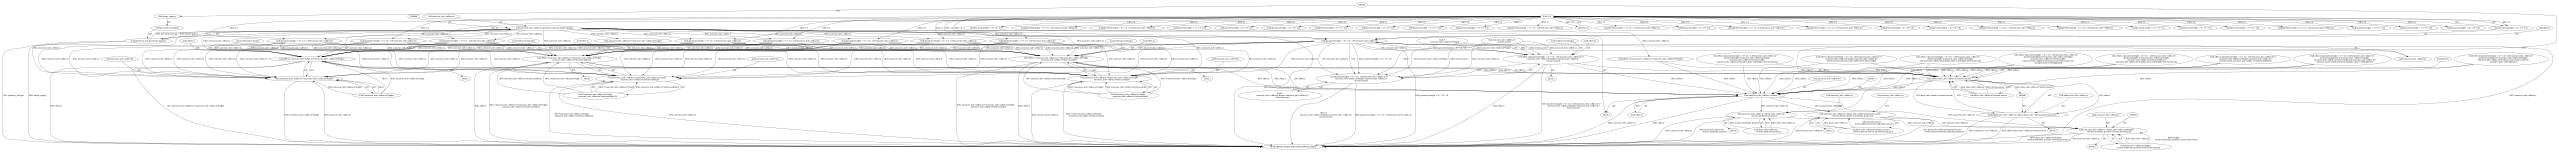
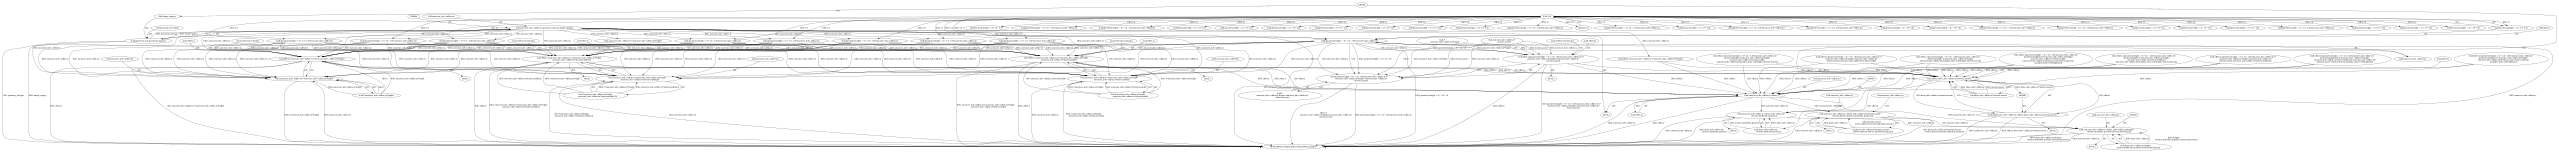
  digraph {
    fontname="Noto Serif"
    node [fontname="Noto Serif"]
    edge [fontname="Noto Serif"]
    n1 [label="(Call,(geometry.height == 0 ? -1.0 : 1.0)*annotate_info->affine.ty)"]
    n2 [label="(Call,offset.y=(geometry.height == 0 ? -1.0 : 1.0)*annotate_info->affine.ty+i*\n          annotate_info->affine.sy*height+annotate_info->affine.sy*\n          metrics.ascent)"]
    n3 [label="(Call,(geometry.height == 0 ? -1.0 : 1.0)*annotate_info->affine.ty+i*\n          annotate_info->affine.sy*height+annotate_info->affine.sy*\n          metrics.ascent)"]
    n4 [label="(Call,offset.y=annotate_info->affine.ty+i*annotate_info->affine.sy*height)"]
    n5 [label="(Call,annotate_info->affine.ty+i*annotate_info->affine.sy*height)"]
    n6 [label="(Call,offset.y=annotate_info->affine.ty+i*annotate_info->affine.sy*height-\n          annotate_info->affine.rx*metrics.width/2.0)"]
    n7 [label="(Call,annotate_info->affine.ty+i*annotate_info->affine.sy*height-\n          annotate_info->affine.rx*metrics.width/2.0)"]
    n8 [label="(Call,offset.y=annotate_info->affine.ty+i*annotate_info->affine.sy*height-\n          annotate_info->affine.rx*metrics.width)"]
    n9 [label="(Call,annotate_info->affine.ty+i*annotate_info->affine.sy*height-\n          annotate_info->affine.rx*metrics.width)"]
    n10 [label="(MethodReturn,MagickExport MagickBooleanType)"]
    n11 [label="(Call,annotate_info->affine.ty)"]
    n12 [label="(Call,offset.y-draw_info->affine.sy*metrics.ascent)"]
    n13 [label="(Call,annotate_info->affine.ty=offset.y)"]
    n14 [label="(Block,)"]
    n15 [label="(Call,i*\n          annotate_info->affine.sy*height+annotate_info->affine.sy*\n          metrics.ascent)"]
    n16 [label="(Block,)"]
    n17 [label="(Call,i*annotate_info->affine.sy*height)"]
    n18 [label="(Block,)"]
    n19 [label="(Call,i*annotate_info->affine.sy*height-\n          annotate_info->affine.rx*metrics.width/2.0)"]
    n20 [label="(Block,)"]
    n21 [label="(Call,i*annotate_info->affine.sy*height-\n          annotate_info->affine.rx*metrics.width)"]
    n22 [label="(Call,-1.0)"]
    n23 [label="(Call,(geometry.height == 0 ? -1.0 : 1.0)*annotate_info->affine.ty)"]
    n24 [label="(Call,geometry.height == 0 ? 1.0 : -1.0)"]
    n25 [label="(Call,geometry.height == 0 ? -1.0 : 1.0)"]
    n26 [label="(Call,(geometry.height == 0 ? -1.0 : 1.0)*annotate_info->affine.ty)"]
    n27 [label="(Call,(geometry.width == 0 ? 1.0 : -1.0)*annotate_info->affine.tx)"]
    n28 [label="(Call,(geometry.width == 0 ? -1.0 : 1.0)*annotate_info->affine.tx)"]
    n29 [label="(Call,geometry.width == 0 ? -1.0 : 1.0)"]
    n30 [label="(Call,geometry.width == 0 ? -1.0 : 1.0)"]
    n31 [label="(Call,geometry.height == 0 ? -1.0 : 1.0)"]
    n32 [label="(Call,(geometry.height == 0 ? -1.0 : 1.0)*annotate_info->affine.ty)"]
    n33 [label="(Call,(geometry.height == 0 ? 1.0 : -1.0)*annotate_info->affine.ty)"]
    n34 [label="(Call,geometry.width == 0 ? 1.0 : -1.0)"]
    n35 [label="(Call,geometry.width == 0 ? -1.0 : 1.0)"]
    n36 [label="(Call,(geometry.height == 0 ? 1.0 : -1.0)*annotate_info->affine.ty)"]
    n37 [label="(Call,geometry.width == 0 ? 1.0 : -1.0)"]
    n38 [label="(Call,geometry.height == 0 ? -1.0 : 1.0)"]
    n39 [label="(Call,(geometry.width == 0 ? -1.0 : 1.0)*annotate_info->affine.tx)"]
    n40 [label="(Literal,1.0)"]
    n41 [label="(Call,(geometry.width == 0 ? 1.0 : -1.0)*annotate_info->affine.tx)"]
    n42 [label="(Call,(geometry.height == 0 ? 1.0 : -1.0)*annotate_info->affine.ty)"]
    n43 [label="(Call,geometry.width == 0 ? -1.0 : 1.0)"]
    n44 [label="(Call,(geometry.width == 0 ? -1.0 : 1.0)*annotate_info->affine.tx)"]
    n45 [label="(Call,(geometry.height == 0 ? -1.0 : 1.0)*annotate_info->affine.ty)"]
    n46 [label="(Call,(geometry.width == 0 ? -1.0 : 1.0)*annotate_info->affine.tx)"]
    n47 [label="(Call,geometry.height == 0 ? -1.0 : 1.0)"]
    n48 [label="(Call,geometry.width == 0 ? -1.0 : 1.0)"]
    n49 [label="(Call,(geometry.width == 0 ? 1.0 : -1.0)*annotate_info->affine.tx)"]
    n50 [label="(Call,(geometry.width == 0 ? -1.0 : 1.0)*annotate_info->affine.tx)"]
    n51 [label="(Call,geometry.height == 0 ? -1.0 : 1.0)"]
    n52 [label="(Call,geometry.width == 0 ? 1.0 : -1.0)"]
    n53 [label="(Call,geometry.height == 0 ? 1.0 : -1.0)"]
    n54 [label="(Call,(geometry.width == 0 ? -1.0 : 1.0)*annotate_info->affine.tx)"]
    n55 [label="(Call,(geometry.height == 0 ? -1.0 : 1.0)*annotate_info->affine.ty)"]
    n56 [label="(Call,geometry.height == 0 ? 1.0 : -1.0)"]
    n57 [label="(Call,geometry.width == 0 ? -1.0 : 1.0)"]
    n58 [label="(Call,geometry.height == 0 ? -1.0 : 1.0)"]
    n59 [label="(Call,annotate_info->affine.ty=geometry_info.psi-image->page.y)"]
    n60 [label="(Call,geometry_info.psi-image->page.y)"]
    n61 [label="(Block,)"]
    n62 [label="(Call,offset.y=annotate_info->affine.ty+i*annotate_info->affine.sy*height)"]
    n63 [label="(Call,annotate_info->affine.ty+i*annotate_info->affine.sy*height)"]
    n64 [label="(Call,image->page.y)"]
    n65 [label="(Call,undercolor_info->affine.ty=offset.y-draw_info->affine.sy*metrics.ascent)"]
    n66 [label="(Call,draw_info->affine.sy*metrics.ascent)"]
    1001840
    n68 [label="(Call,annotate_info->affine.ty-=(draw_info->affine.sy*(metrics.ascent+\n          metrics.descent-metrics.underline_position)))"]
    n69 [label="(Call,annotate_info->affine.ty-=(draw_info->affine.sy*(height+\n          metrics.underline_position+metrics.descent)/2.0))"]
    n70 [label="(Call,annotate_info->affine.ty-=(draw_info->affine.sy*\n            metrics.underline_position))"]
    n71 [label="(Call,offset.y)"]
    n72 [label="(Block,)"]
    n73 [label="(Block,)"]
    n74 [label="(Call,draw_info->affine.sy*(metrics.ascent+\n          metrics.descent-metrics.underline_position))"]
    n75 [label="(Block,)"]
    n76 [label="(Call,draw_info->affine.sy*(height+\n          metrics.underline_position+metrics.descent)/2.0)"]
    n77 [label="(Call,draw_info->affine.sy*\n            metrics.underline_position)"]
    n78 [label="(Block,)"]
    n79 [label="(Call,offset.y=(geometry.height == 0 ? -1.0 : 1.0)*annotate_info->affine.ty+\n          geometry.height/2.0+i*annotate_info->affine.sy*height-\n          annotate_info->affine.rx*metrics.width+\n          annotate_info->affine.sy*(metrics.ascent+metrics.descent-\n          (number_lines-1.0)*height)/2.0)"]
    n80 [label="(Call,annotate_info->affine.sy*\n          metrics.ascent)"]
    n81 [label="(Call,annotate_info->affine.ty)"]
    n82 [label="(Call,annotate_info->affine.ty)"]
    n83 [label="(Call,annotate_info->affine.ty)"]
    n84 [label="(Call,annotate_info->affine.ty)"]
    n85 [label="(Call,i*\n          annotate_info->affine.sy*height)"]
    n86 [label="(ControlStructure,break;)"]
    n87 [label="(Call,offset.y)"]
    n88 [label="(Call,annotate_info->affine.ty)"]
    n89 [label="(ControlStructure,break;)"]
-   n90 [label="(Call,undercolor_info->affine.ty)"]
    n91 [label="(Call,geometry_break.psi)"]
    n92 [label="(Call,offset.y=(geometry.height == 0 ? -1.0 : 1.0)*annotate_info->affine.ty+\n          geometry.height/2.0+i*annotate_info->affine.sy*height-\n          annotate_info->affine.rx*metrics.width/2.0+annotate_info->affine.sy*\n          (metrics.ascent+metrics.descent-(number_lines-1.0)*height)/2.0)"]
    n93 [label="(ControlStructure,break;)"]
    n94 [label="(Call,offset.y)"]
    n95 [label="(Call,annotate_info->affine.ty)"]
    n96 [label="(Call,offset.y=(geometry.height == 0 ? -1.0 : 1.0)*annotate_info->affine.ty+\n          geometry.height/2.0+i*annotate_info->affine.sy*height+\n          annotate_info->affine.sy*(metrics.ascent+metrics.descent-\n          (number_lines-1.0)*height)/2.0)"]
    n97 [label="(Call,offset.y=(geometry.height == 0 ? 1.0 : -1.0)*annotate_info->affine.ty+\n          geometry.height+i*annotate_info->affine.sy*height-\n          annotate_info->affine.rx*metrics.width-\n          annotate_info->affine.sy*(number_lines-1.0)*height+metrics.descent)"]
    n98 [label="(Call,offset.y=(geometry.height == 0 ? -1.0 : 1.0)*annotate_info->affine.ty+i*\n          annotate_info->affine.sy*height+annotate_info->affine.sy*\n          metrics.ascent-annotate_info->affine.rx*metrics.width)"]
    n99 [label="(ControlStructure,break;)"]
    n100 [label="(Call,offset.y)"]
    n101 [label="(Call,offset.y=(geometry.height == 0 ? 1.0 : -1.0)*annotate_info->affine.ty+\n          geometry.height+i*annotate_info->affine.sy*height-\n          annotate_info->affine.sy*(number_lines-1.0)*height+metrics.descent)"]
    n102 [label="(Call,offset.y)"]
    n103 [label="(Call,annotate_info->affine.ty)"]
    n104 [label="(Call,offset.y)"]
    n105 [label="(Call,offset.y=(geometry.height == 0 ? 1.0 : -1.0)*annotate_info->affine.ty+\n          geometry.height+i*annotate_info->affine.sy*height-\n          annotate_info->affine.rx*metrics.width/2.0-\n          annotate_info->affine.sy*(number_lines-1.0)*height+metrics.descent)"]
    n106 [label="(Identifier,i)"]
    n107 [label="(Call,offset.y=(geometry.height == 0 ? -1.0 : 1.0)*annotate_info->affine.ty+i*\n          annotate_info->affine.sy*height+annotate_info->affine.sy*\n          metrics.ascent-annotate_info->affine.rx*metrics.width/2.0)"]
    n108 [label="(Call,annotate_info->affine.ty)"]
    1000464
    1001890
    1002028
    1001969
    n1 -> n2 [label="DDG: geometry.height == 0 ? -1.0 : 1.0"]
    n1 -> n2 [label="DDG: annotate_info->affine.ty"]
    n1 -> n3 [label="AST: "]
    n1 -> n3 [label="DDG: geometry.height == 0 ? -1.0 : 1.0"]
    n1 -> n3 [label="DDG: annotate_info->affine.ty"]
    n1 -> n4 [label="DDG: annotate_info->affine.ty"]
    n1 -> n5 [label="DDG: annotate_info->affine.ty"]
    n1 -> n6 [label="DDG: annotate_info->affine.ty"]
    n1 -> n7 [label="DDG: annotate_info->affine.ty"]
    n1 -> n8 [label="DDG: annotate_info->affine.ty"]
    n1 -> n9 [label="DDG: annotate_info->affine.ty"]
    n1 -> n10 [label="DDG: annotate_info->affine.ty"]
    n1 -> n10 [label="DDG: geometry.height == 0 ? -1.0 : 1.0"]
    n1 -> n11 [label="CFG: "]
    n2 -> n3 [label="CFG: "]
    n2 -> n10 [label="DDG: offset.y"]
    n2 -> n10 [label="DDG: (geometry.height == 0 ? -1.0 : 1.0)*annotate_info->affine.ty+i*\n          annotate_info->affine.sy*height+annotate_info->affine.sy*\n          metrics.ascent"]
    n2 -> n12 [label="DDG: offset.y"]
    n2 -> n13 [label="DDG: offset.y"]
    n2 -> n14 [label="AST: "]
    n3 -> n2 [label="AST: "]
    n3 -> n10 [label="DDG: (geometry.height == 0 ? -1.0 : 1.0)*annotate_info->affine.ty"]
    n3 -> n10 [label="DDG: i*\n          annotate_info->affine.sy*height+annotate_info->affine.sy*\n          metrics.ascent"]
    n3 -> n15 [label="CFG: "]
    n4 -> n5 [label="CFG: "]
    n4 -> n10 [label="DDG: offset.y"]
    n4 -> n10 [label="DDG: annotate_info->affine.ty+i*annotate_info->affine.sy*height"]
    n4 -> n12 [label="DDG: offset.y"]
    n4 -> n13 [label="DDG: offset.y"]
    n4 -> n16 [label="AST: "]
    n5 -> n4 [label="AST: "]
    n5 -> n10 [label="DDG: i*annotate_info->affine.sy*height"]
    n5 -> n10 [label="DDG: annotate_info->affine.ty"]
    n5 -> n17 [label="CFG: "]
    n6 -> n7 [label="CFG: "]
    n6 -> n10 [label="DDG: offset.y"]
    n6 -> n10 [label="DDG: annotate_info->affine.ty+i*annotate_info->affine.sy*height-\n          annotate_info->affine.rx*metrics.width/2.0"]
    n6 -> n12 [label="DDG: offset.y"]
    n6 -> n13 [label="DDG: offset.y"]
    n6 -> n18 [label="AST: "]
    n7 -> n6 [label="AST: "]
    n7 -> n10 [label="DDG: annotate_info->affine.ty"]
    n7 -> n10 [label="DDG: i*annotate_info->affine.sy*height-\n          annotate_info->affine.rx*metrics.width/2.0"]
    n7 -> n19 [label="CFG: "]
    n8 -> n9 [label="CFG: "]
    n8 -> n10 [label="DDG: annotate_info->affine.ty+i*annotate_info->affine.sy*height-\n          annotate_info->affine.rx*metrics.width"]
    n8 -> n10 [label="DDG: offset.y"]
    n8 -> n12 [label="DDG: offset.y"]
    n8 -> n13 [label="DDG: offset.y"]
    n8 -> n20 [label="AST: "]
    n9 -> n8 [label="AST: "]
    n9 -> n10 [label="DDG: i*annotate_info->affine.sy*height-\n          annotate_info->affine.rx*metrics.width"]
    n9 -> n10 [label="DDG: annotate_info->affine.ty"]
    n9 -> n21 [label="CFG: "]
    n11 -> n1 [label="AST: "]
-   n12 -> n13 [label="DDG: offset.y"]
+   n12 -> n77 [label="DDG: offset.y"]
    n12 -> n65 [label="AST: "]
    n12 -> n65 [label="DDG: offset.y"]
    n12 -> n65 [label="DDG: draw_info->affine.sy*metrics.ascent"]
    n12 -> n66 [label="CFG: "]
    n12 -> 1001840 [label="DDG: draw_info->affine.sy*metrics.ascent"]
    n13 -> n10 [label="DDG: annotate_info->affine.ty"]
    n13 -> n10 [label="DDG: offset.y"]
    n13 -> n61 [label="AST: "]
    n13 -> n68 [label="DDG: annotate_info->affine.ty"]
    n13 -> n69 [label="DDG: annotate_info->affine.ty"]
    n13 -> n70 [label="DDG: annotate_info->affine.ty"]
    n13 -> n71 [label="CFG: "]
    n15 -> n3 [label="AST: "]
    n17 -> n4 [label="DDG: i"]
    n17 -> n4 [label="DDG: annotate_info->affine.sy*height"]
    n17 -> n5 [label="AST: "]
    n17 -> n5 [label="DDG: i"]
    n17 -> n5 [label="DDG: annotate_info->affine.sy*height"]
    n19 -> n6 [label="DDG: i*annotate_info->affine.sy*height"]
    n19 -> n6 [label="DDG: annotate_info->affine.rx*metrics.width/2.0"]
    n19 -> n7 [label="AST: "]
    n19 -> n7 [label="DDG: i*annotate_info->affine.sy*height"]
    n19 -> n7 [label="DDG: annotate_info->affine.rx*metrics.width/2.0"]
    n21 -> n8 [label="DDG: i*annotate_info->affine.sy*height"]
    n21 -> n8 [label="DDG: annotate_info->affine.rx*metrics.width"]
    n21 -> n9 [label="AST: "]
    n21 -> n9 [label="DDG: i*annotate_info->affine.sy*height"]
    n21 -> n9 [label="DDG: annotate_info->affine.rx*metrics.width"]
    n22 -> n1 [label="DDG: 1.0"]
    n22 -> n23 [label="DDG: 1.0"]
    n22 -> n24 [label="DDG: 1.0"]
    n22 -> n25 [label="AST: "]
    n22 -> n25 [label="DDG: 1.0"]
    n22 -> n26 [label="DDG: 1.0"]
    n22 -> n27 [label="DDG: 1.0"]
    n22 -> n28 [label="DDG: 1.0"]
    n22 -> n29 [label="DDG: 1.0"]
    n22 -> n30 [label="DDG: 1.0"]
    n22 -> n31 [label="DDG: 1.0"]
    n22 -> n32 [label="DDG: 1.0"]
    n22 -> n33 [label="DDG: 1.0"]
    n22 -> n34 [label="DDG: 1.0"]
    n22 -> n35 [label="DDG: 1.0"]
    n22 -> n36 [label="DDG: 1.0"]
    n22 -> n37 [label="DDG: 1.0"]
    n22 -> n38 [label="DDG: 1.0"]
    n22 -> n39 [label="DDG: 1.0"]
    n22 -> n40 [label="DDG: 1.0"]
    n22 -> n41 [label="DDG: 1.0"]
    n22 -> n42 [label="DDG: 1.0"]
    n22 -> n43 [label="DDG: 1.0"]
    n22 -> n44 [label="DDG: 1.0"]
    n22 -> n45 [label="DDG: 1.0"]
    n22 -> n46 [label="DDG: 1.0"]
    n22 -> n47 [label="DDG: 1.0"]
    n22 -> n48 [label="DDG: 1.0"]
    n22 -> n49 [label="DDG: 1.0"]
    n22 -> n50 [label="DDG: 1.0"]
    n22 -> n51 [label="DDG: 1.0"]
    n22 -> n52 [label="DDG: 1.0"]
    n22 -> n53 [label="DDG: 1.0"]
    n22 -> n54 [label="DDG: 1.0"]
    n22 -> n55 [label="DDG: 1.0"]
    n22 -> n56 [label="DDG: 1.0"]
    n22 -> n57 [label="DDG: 1.0"]
    n22 -> n58 [label="DDG: 1.0"]
    n23 -> n4 [label="DDG: annotate_info->affine.ty"]
    n23 -> n5 [label="DDG: annotate_info->affine.ty"]
    n23 -> n6 [label="DDG: annotate_info->affine.ty"]
    n23 -> n7 [label="DDG: annotate_info->affine.ty"]
    n23 -> n8 [label="DDG: annotate_info->affine.ty"]
    n23 -> n9 [label="DDG: annotate_info->affine.ty"]
    n25 -> n1 [label="AST: "]
    n25 -> n22 [label="CFG: "]
    n26 -> n4 [label="DDG: annotate_info->affine.ty"]
    n26 -> n5 [label="DDG: annotate_info->affine.ty"]
    n26 -> n6 [label="DDG: annotate_info->affine.ty"]
    n26 -> n7 [label="DDG: annotate_info->affine.ty"]
    n26 -> n8 [label="DDG: annotate_info->affine.ty"]
    n26 -> n9 [label="DDG: annotate_info->affine.ty"]
    n32 -> n4 [label="DDG: annotate_info->affine.ty"]
    n32 -> n5 [label="DDG: annotate_info->affine.ty"]
    n32 -> n6 [label="DDG: annotate_info->affine.ty"]
    n32 -> n7 [label="DDG: annotate_info->affine.ty"]
    n32 -> n8 [label="DDG: annotate_info->affine.ty"]
    n32 -> n9 [label="DDG: annotate_info->affine.ty"]
    n33 -> n4 [label="DDG: annotate_info->affine.ty"]
    n33 -> n5 [label="DDG: annotate_info->affine.ty"]
    n33 -> n6 [label="DDG: annotate_info->affine.ty"]
    n33 -> n7 [label="DDG: annotate_info->affine.ty"]
    n33 -> n8 [label="DDG: annotate_info->affine.ty"]
    n33 -> n9 [label="DDG: annotate_info->affine.ty"]
    n36 -> n4 [label="DDG: annotate_info->affine.ty"]
    n36 -> n5 [label="DDG: annotate_info->affine.ty"]
    n36 -> n6 [label="DDG: annotate_info->affine.ty"]
    n36 -> n7 [label="DDG: annotate_info->affine.ty"]
    n36 -> n8 [label="DDG: annotate_info->affine.ty"]
    n36 -> n9 [label="DDG: annotate_info->affine.ty"]
    n40 -> n22 [label="CFG: "]
    n42 -> n4 [label="DDG: annotate_info->affine.ty"]
    n42 -> n5 [label="DDG: annotate_info->affine.ty"]
    n42 -> n6 [label="DDG: annotate_info->affine.ty"]
    n42 -> n7 [label="DDG: annotate_info->affine.ty"]
    n42 -> n8 [label="DDG: annotate_info->affine.ty"]
    n42 -> n9 [label="DDG: annotate_info->affine.ty"]
    n45 -> n4 [label="DDG: annotate_info->affine.ty"]
    n45 -> n5 [label="DDG: annotate_info->affine.ty"]
    n45 -> n6 [label="DDG: annotate_info->affine.ty"]
    n45 -> n7 [label="DDG: annotate_info->affine.ty"]
    n45 -> n8 [label="DDG: annotate_info->affine.ty"]
    n45 -> n9 [label="DDG: annotate_info->affine.ty"]
    n55 -> n4 [label="DDG: annotate_info->affine.ty"]
    n55 -> n5 [label="DDG: annotate_info->affine.ty"]
    n55 -> n6 [label="DDG: annotate_info->affine.ty"]
    n55 -> n7 [label="DDG: annotate_info->affine.ty"]
    n55 -> n8 [label="DDG: annotate_info->affine.ty"]
    n55 -> n9 [label="DDG: annotate_info->affine.ty"]
    n59 -> n1 [label="DDG: annotate_info->affine.ty"]
    n59 -> n4 [label="DDG: annotate_info->affine.ty"]
    n59 -> n5 [label="DDG: annotate_info->affine.ty"]
    n59 -> n6 [label="DDG: annotate_info->affine.ty"]
    n59 -> n7 [label="DDG: annotate_info->affine.ty"]
    n59 -> n8 [label="DDG: annotate_info->affine.ty"]
    n59 -> n9 [label="DDG: annotate_info->affine.ty"]
    n59 -> n10 [label="DDG: geometry_info.psi-image->page.y"]
    n59 -> n23 [label="DDG: annotate_info->affine.ty"]
    n59 -> n26 [label="DDG: annotate_info->affine.ty"]
    n59 -> n32 [label="DDG: annotate_info->affine.ty"]
    n59 -> n33 [label="DDG: annotate_info->affine.ty"]
    n59 -> n36 [label="DDG: annotate_info->affine.ty"]
    n59 -> n42 [label="DDG: annotate_info->affine.ty"]
    n59 -> n45 [label="DDG: annotate_info->affine.ty"]
    n59 -> n55 [label="DDG: annotate_info->affine.ty"]
    n59 -> n60 [label="CFG: "]
    n59 -> n61 [label="AST: "]
    n59 -> n62 [label="DDG: annotate_info->affine.ty"]
    n59 -> n63 [label="DDG: annotate_info->affine.ty"]
    n60 -> n10 [label="DDG: geometry_info.psi"]
    n60 -> n10 [label="DDG: image->page.y"]
    n60 -> n59 [label="AST: "]
    n60 -> n59 [label="DDG: geometry_info.psi"]
    n60 -> n59 [label="DDG: image->page.y"]
    n62 -> n12 [label="DDG: offset.y"]
    n62 -> n13 [label="DDG: offset.y"]
-   n64 -> n91 [label="AST: "]
+   n64 -> n60 [label="AST: "]
    n65 -> n10 [label="DDG: undercolor_info->affine.ty"]
    n65 -> n10 [label="DDG: offset.y-draw_info->affine.sy*metrics.ascent"]
    n65 -> n12 [label="CFG: "]
    n65 -> n72 [label="AST: "]
    n66 -> n12 [label="AST: "]
    n66 -> n12 [label="DDG: draw_info->affine.sy"]
    n66 -> n12 [label="DDG: metrics.ascent"]
    1001840 -> n65 [label="CFG: "]
    n68 -> n10 [label="DDG: annotate_info->affine.ty"]
    n68 -> n10 [label="DDG: draw_info->affine.sy*(metrics.ascent+\n          metrics.descent-metrics.underline_position)"]
    n68 -> n69 [label="DDG: annotate_info->affine.ty"]
    n68 -> n73 [label="AST: "]
    n68 -> n74 [label="CFG: "]
    n69 -> n10 [label="DDG: draw_info->affine.sy*(height+\n          metrics.underline_position+metrics.descent)/2.0"]
    n69 -> n10 [label="DDG: annotate_info->affine.ty"]
    n69 -> n75 [label="AST: "]
    n69 -> n76 [label="CFG: "]
    n70 -> n10 [label="DDG: annotate_info->affine.ty"]
    n70 -> n10 [label="DDG: draw_info->affine.sy*\n            metrics.underline_position"]
    n70 -> n69 [label="DDG: annotate_info->affine.ty"]
    n70 -> n77 [label="CFG: "]
    n70 -> n78 [label="AST: "]
    n71 -> n13 [label="AST: "]
    n74 -> n68 [label="AST: "]
    n74 -> n68 [label="DDG: draw_info->affine.sy"]
    n74 -> n68 [label="DDG: metrics.ascent+\n          metrics.descent-metrics.underline_position"]
    n76 -> n69 [label="AST: "]
    n76 -> n69 [label="DDG: draw_info->affine.sy"]
    n76 -> n69 [label="DDG: (height+\n          metrics.underline_position+metrics.descent)/2.0"]
    n77 -> n70 [label="AST: "]
    n77 -> n70 [label="DDG: draw_info->affine.sy"]
    n77 -> n70 [label="DDG: metrics.underline_position"]
    n79 -> n12 [label="DDG: offset.y"]
    n79 -> n13 [label="DDG: offset.y"]
    n80 -> n2 [label="DDG: annotate_info->affine.sy"]
    n80 -> n2 [label="DDG: metrics.ascent"]
    n80 -> n3 [label="DDG: annotate_info->affine.sy"]
    n80 -> n3 [label="DDG: metrics.ascent"]
    n81 -> n9 [label="AST: "]
    n82 -> n69 [label="AST: "]
    n83 -> n13 [label="AST: "]
    n84 -> n7 [label="AST: "]
    n85 -> n2 [label="DDG: i"]
    n85 -> n2 [label="DDG: annotate_info->affine.sy*height"]
    n85 -> n3 [label="DDG: i"]
    n85 -> n3 [label="DDG: annotate_info->affine.sy*height"]
    n86 -> n8 [label="CFG: "]
    n87 -> n6 [label="AST: "]
    n88 -> n70 [label="AST: "]
    n89 -> n4 [label="CFG: "]
-   n90 -> n65 [label="AST: "]
    n91 -> n60 [label="AST: "]
    n92 -> n12 [label="DDG: offset.y"]
    n92 -> n13 [label="DDG: offset.y"]
    n93 -> n2 [label="CFG: "]
    n94 -> n4 [label="AST: "]
    n95 -> n68 [label="AST: "]
    n96 -> n12 [label="DDG: offset.y"]
    n96 -> n13 [label="DDG: offset.y"]
    n97 -> n12 [label="DDG: offset.y"]
    n97 -> n13 [label="DDG: offset.y"]
    n98 -> n12 [label="DDG: offset.y"]
    n98 -> n13 [label="DDG: offset.y"]
    n99 -> n6 [label="CFG: "]
    n100 -> n8 [label="AST: "]
    n101 -> n12 [label="DDG: offset.y"]
    n101 -> n13 [label="DDG: offset.y"]
    n102 -> n12 [label="AST: "]
    n103 -> n5 [label="AST: "]
    n104 -> n2 [label="AST: "]
    n105 -> n12 [label="DDG: offset.y"]
    n105 -> n13 [label="DDG: offset.y"]
    n106 -> n1 [label="CFG: "]
    n107 -> n12 [label="DDG: offset.y"]
    n107 -> n13 [label="DDG: offset.y"]
    n108 -> n59 [label="AST: "]
    1000464 -> n59 [label="CFG: "]
    1001890 -> n13 [label="CFG: "]
    1002028 -> n69 [label="CFG: "]
    1001969 -> n64 [label="CFG: "]
    1001969 -> n70 [label="CFG: "]
  }
